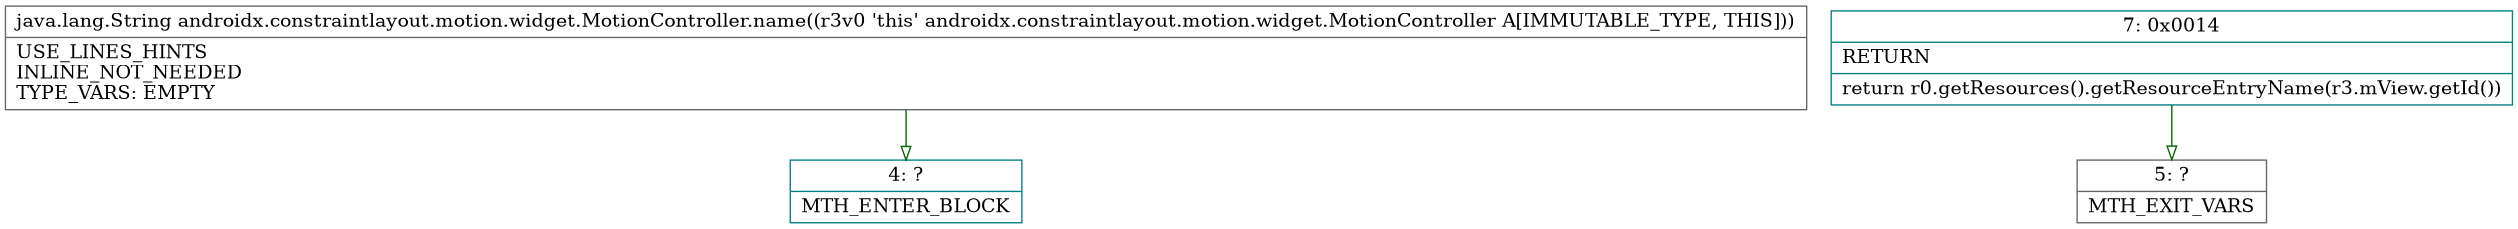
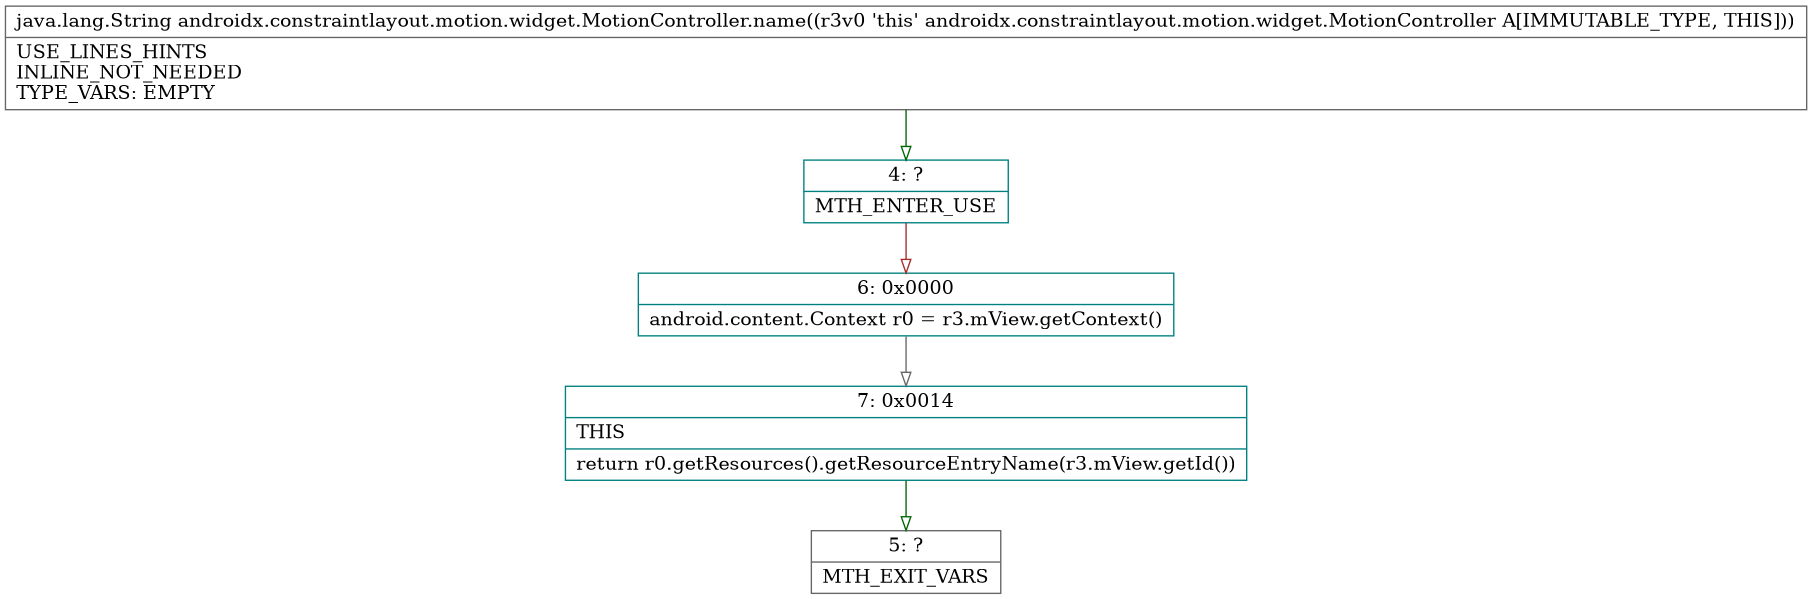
  digraph {
    node [color=teal shape=record]
    edge [arrowhead=onormal color=darkgreen]
-   n1 [label="{4\:\ ?|MTH_ENTER_BLOCK\l}"]
-   n3 [label="{7\:\ 0x0014|RETURN\l|return r0.getResources().getResourceEntryName(r3.mView.getId())\l}"]
+   n1 [label="{4\:\ ?|MTH_ENTER_USE\l}"]
+   n2 [label="{6\:\ 0x0000|android.content.Context r0 = r3.mView.getContext()\l}"]
+   n3 [label="{7\:\ 0x0014|THIS\l|return r0.getResources().getResourceEntryName(r3.mView.getId())\l}"]
    n4 [color=gray40 label="{5\:\ ?|MTH_EXIT_VARS\l}"]
    n5 [color=gray40 label="{java.lang.String androidx.constraintlayout.motion.widget.MotionController.name((r3v0 'this' androidx.constraintlayout.motion.widget.MotionController A[IMMUTABLE_TYPE, THIS]))  | USE_LINES_HINTS\lINLINE_NOT_NEEDED\lTYPE_VARS: EMPTY\l}"]
+   n1 -> n2 [color=brown]
+   n2 -> n3 [color=gray40]
    n3 -> n4
    n5 -> n1
  }
